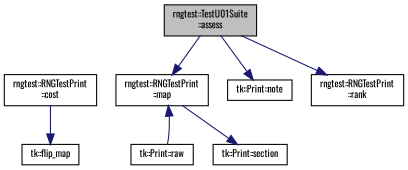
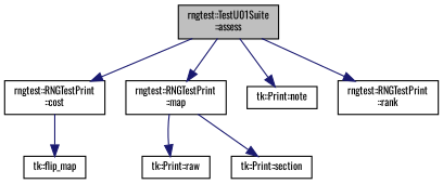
  digraph {
    fontname=Oswald
    rankdir=TB
    node [color=black fontname=Oswald fontsize=9 shape=record]
    edge [color=midnightblue fontname=Oswald fontsize=9 labelfontname="sans-serif" labelfontsize=9 style=solid]
    n1 [fillcolor=grey75 fontcolor=black height=0.2 label="rngtest::TestU01Suite\l::assess" style=filled width=0.4]
    n2 [height=0.2 label="rngtest::RNGTestPrint\l::cost" width=0.4]
    n3 [height=0.2 label="rngtest::RNGTestPrint\l::map" width=0.4]
    n4 [height=0.2 label="tk::Print::note" width=0.4]
    n5 [height=0.2 label="rngtest::RNGTestPrint\l::rank" width=0.4]
    n6 [height=0.2 label="tk::flip_map" width=0.4]
    n7 [height=0.2 label="tk::Print::raw" width=0.4]
    n8 [height=0.2 label="tk::Print::section" width=0.4]
+   n1 -> n2
    n1 -> n3
    n1 -> n4
    n1 -> n5
    n2 -> n6
-   n7 -> n3
+   n3 -> n7
    n3 -> n8
  }
